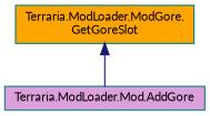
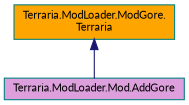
  digraph {
    rankdir=TB
    fontname=Lato
    node [color=teal fontname=Lato fontsize=10 shape=record style=filled]
-   n1 [fillcolor=orange fontcolor=black height=0.2 label="Terraria.ModLoader.ModGore.\lGetGoreSlot" width=0.4]
+   n1 [fillcolor=orange fontcolor=black height=0.2 label="Terraria.ModLoader.ModGore.\lTerraria" width=0.4]
    n2 [fillcolor=plum height=0.2 label="Terraria.ModLoader.Mod.AddGore" width=0.4]
    n1 -> n2 [color=midnightblue dir=back fontname=Lato fontsize=10 labelfontname=Helvetica labelfontsize=10 style=solid]
  }
